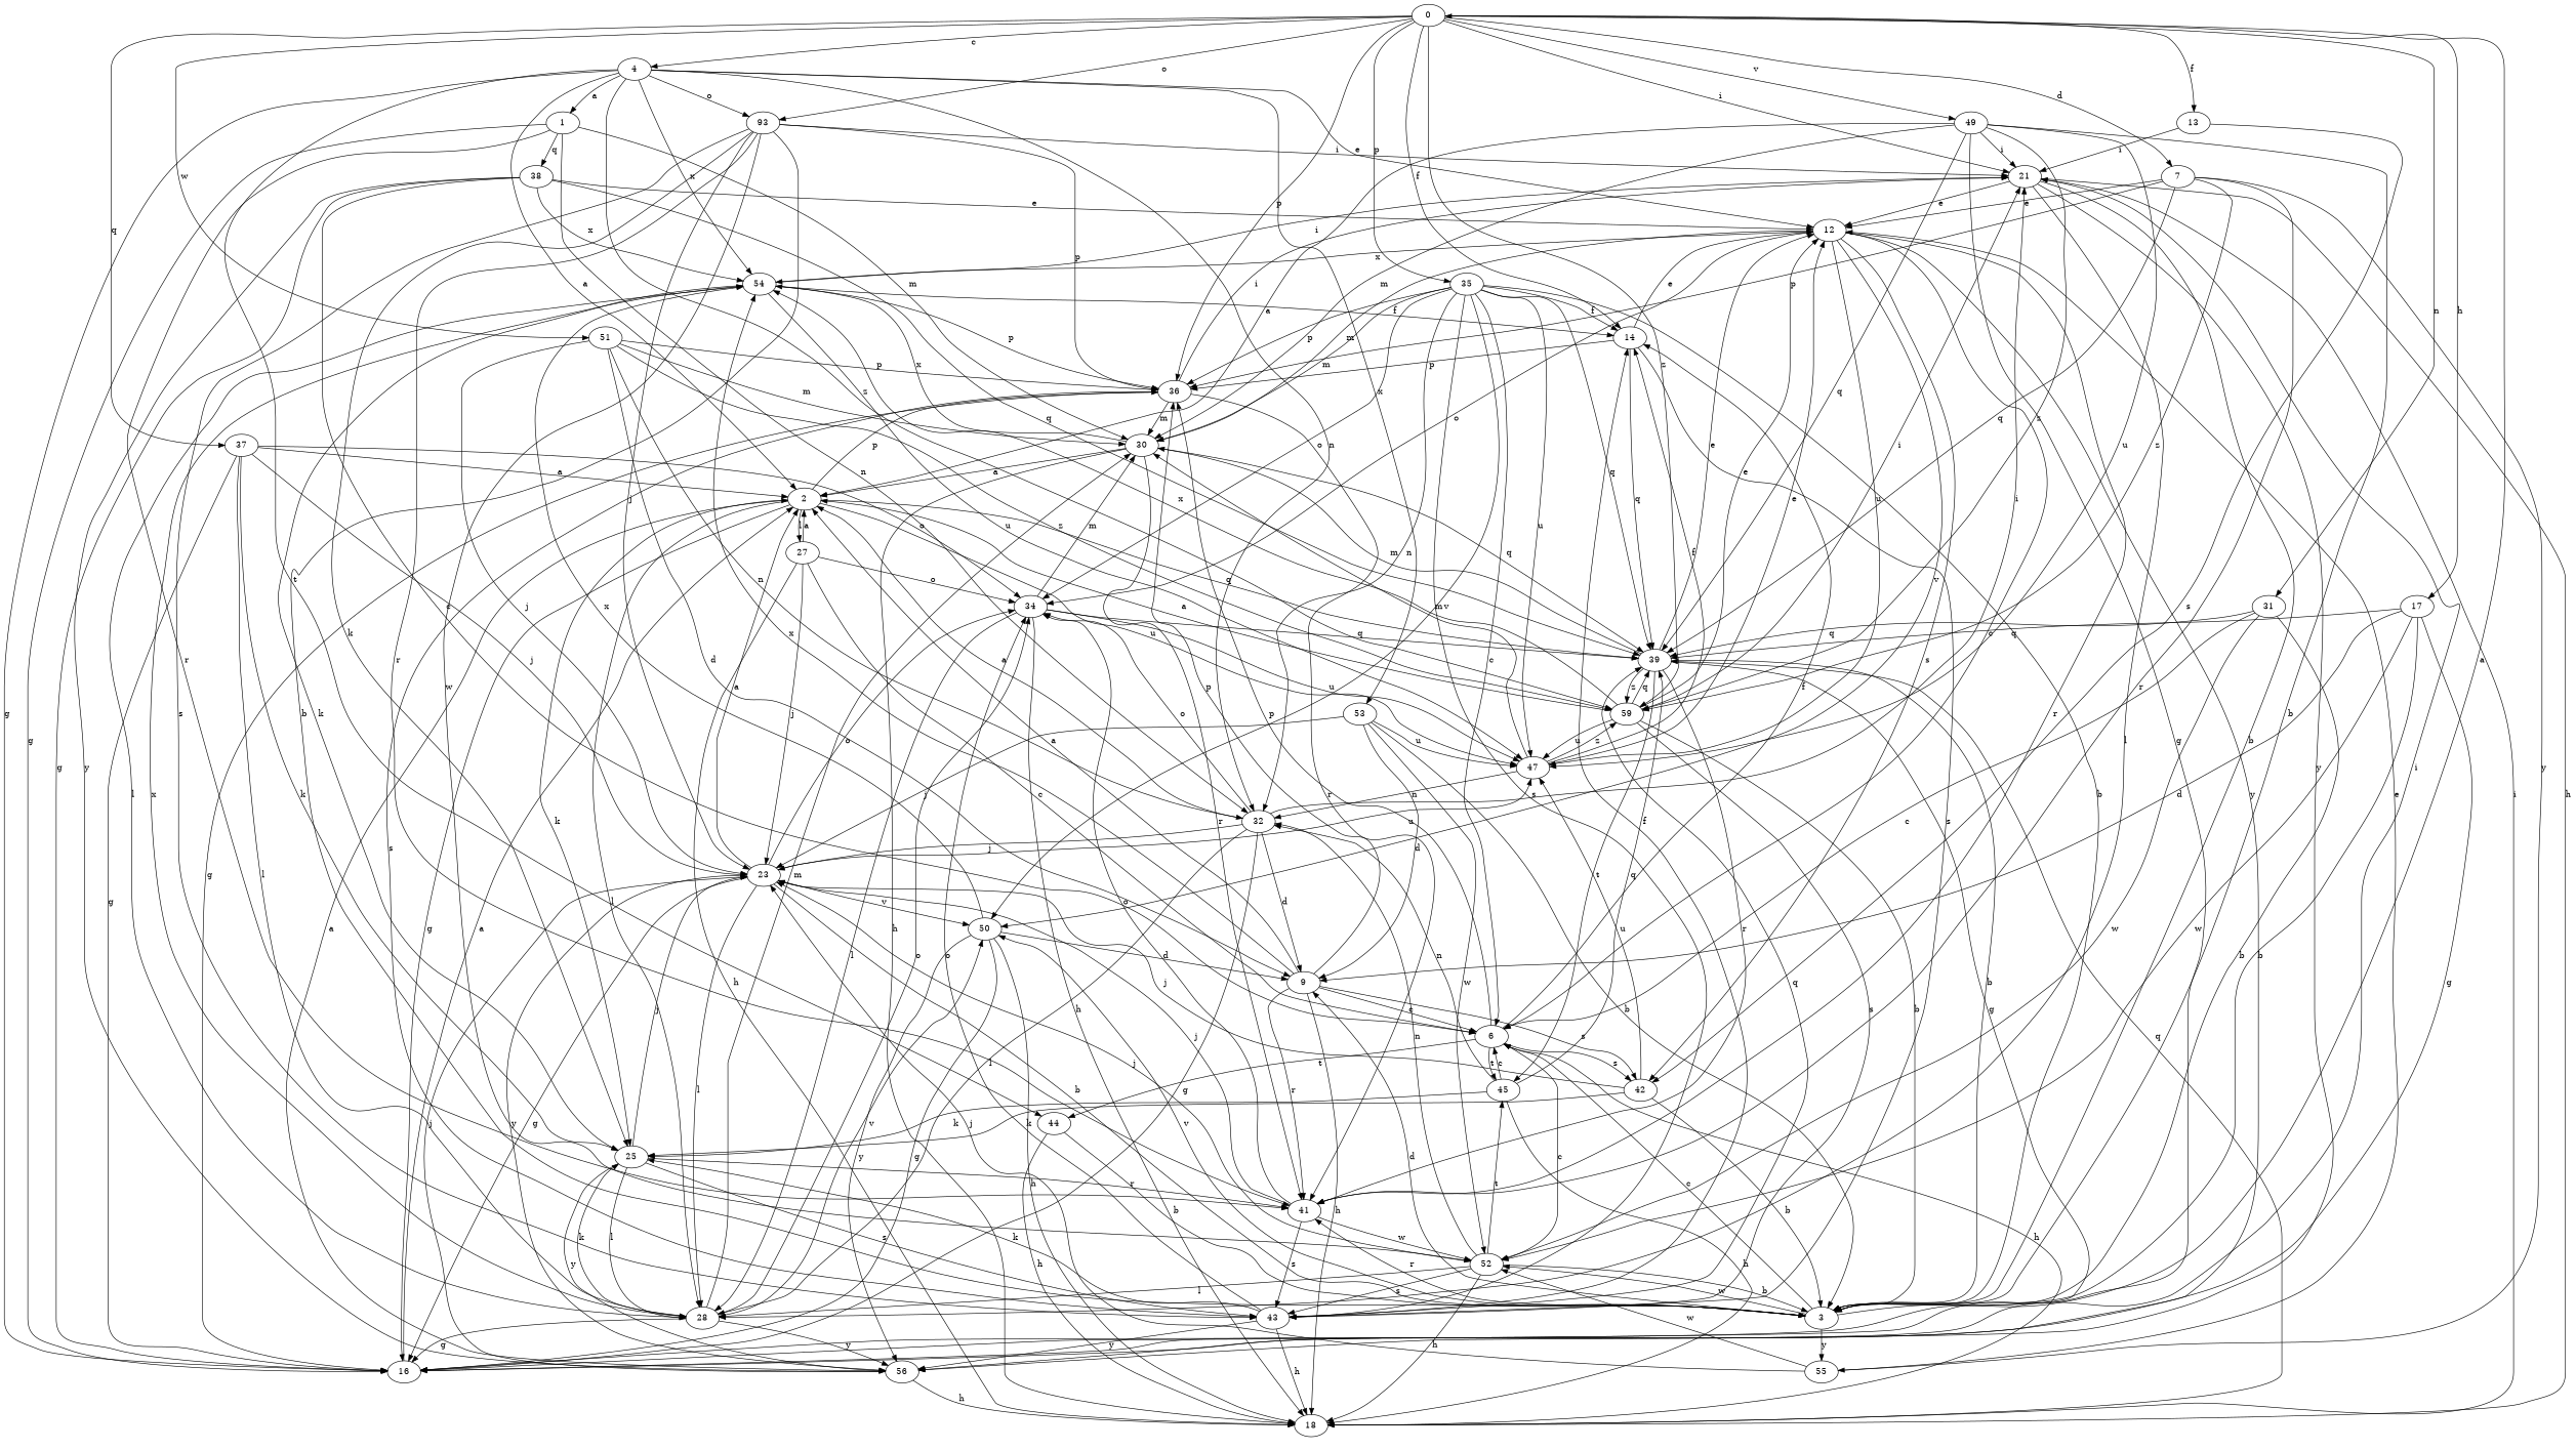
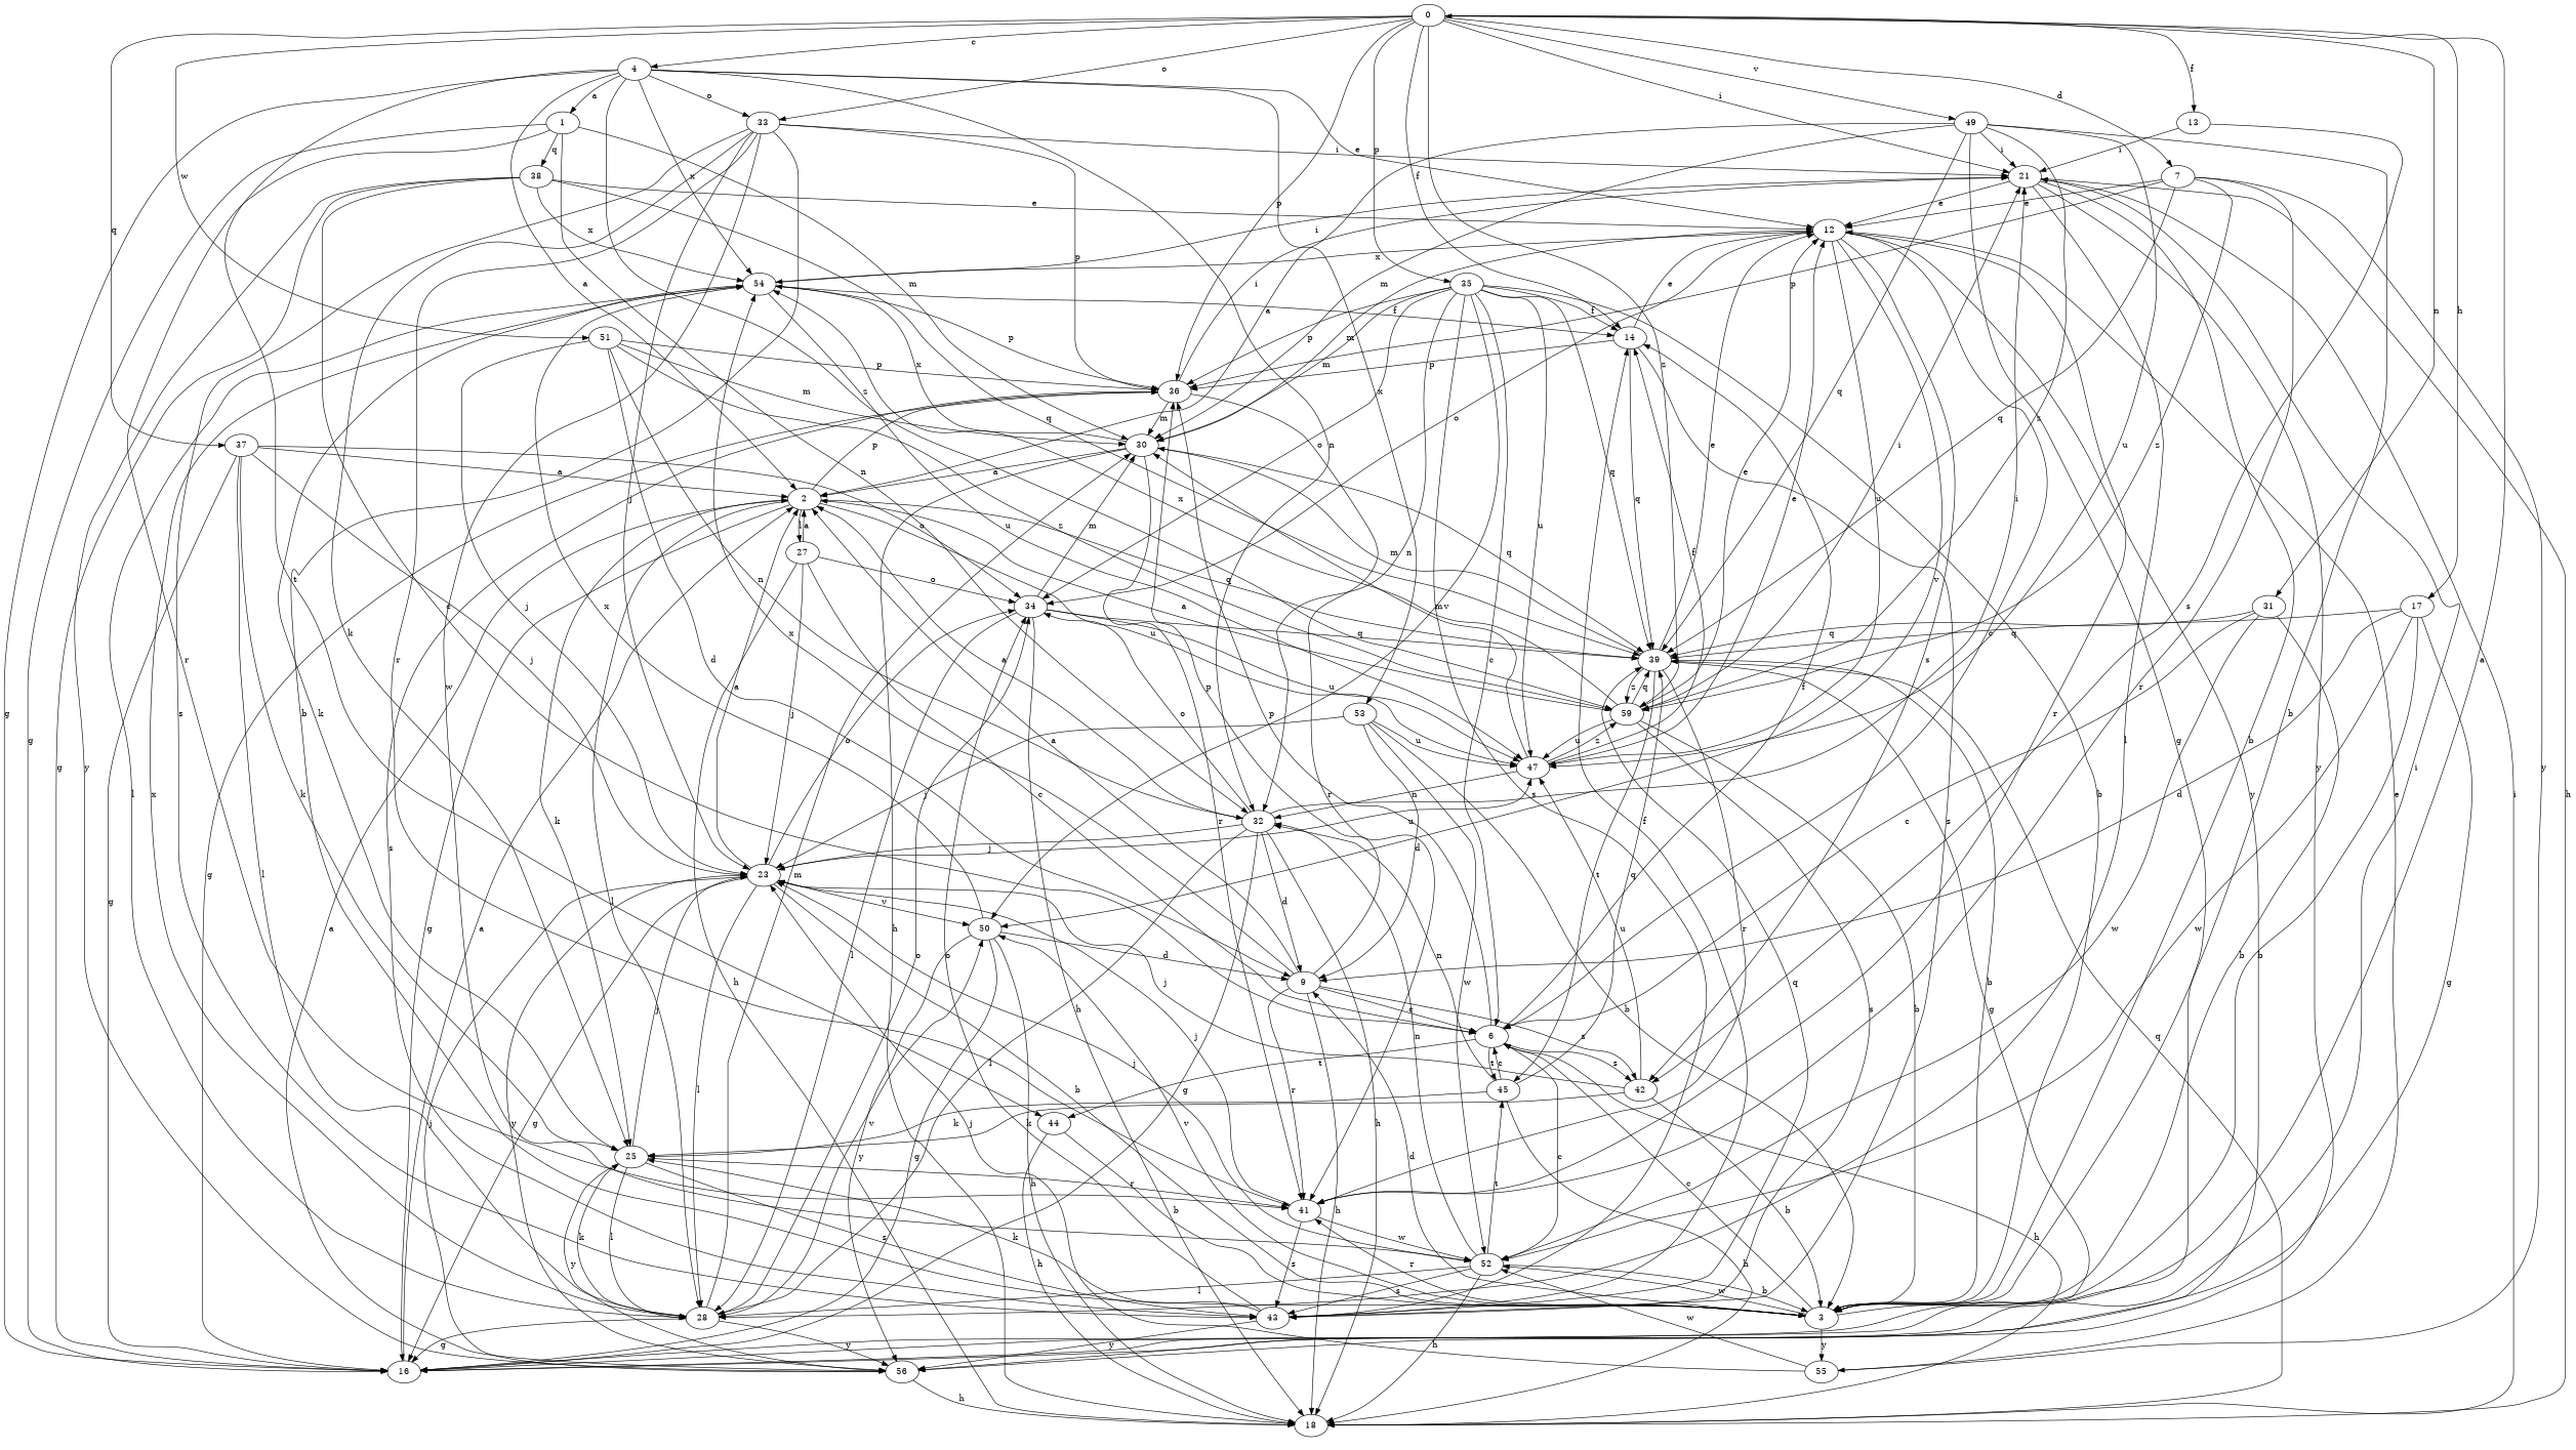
  strict digraph {
    0
    4
    7
    13
    14
    17
    21
    31
-   33 [label=93]
+   33
    35
    36
    37
    49
    51
    59
    1
    16
    32
    2
    12
    44
    53
    54
    41
    39
    55
    42
    43
    3
    9
    52
    28
    18
    56
    6
    25
    23
    30
    47
    50
    34
    38
    27
    45
    0 -> 4 [label=c]
    0 -> 7 [label=d]
    0 -> 13 [label=f]
    0 -> 14 [label=f]
    0 -> 17 [label=h]
    0 -> 21 [label=i]
    0 -> 31 [label=n]
    0 -> 33 [label=o]
    0 -> 35 [label=p]
    0 -> 36 [label=p]
    0 -> 37 [label=q]
    0 -> 49 [label=v]
    0 -> 51 [label=w]
    0 -> 59 [label=z]
    4 -> 33 [label=o]
    4 -> 59 [label=z]
    4 -> 1 [label=a]
    4 -> 16 [label=g]
    4 -> 32 [label=n]
    4 -> 2 [label=a]
    4 -> 12 [label=e]
    4 -> 44 [label=t]
    4 -> 53 [label=x]
    4 -> 54 [label=x]
    7 -> 36 [label=p]
    7 -> 59 [label=z]
    7 -> 12 [label=e]
    7 -> 41 [label=r]
    7 -> 39 [label=q]
    7 -> 55 [label=y]
    13 -> 21 [label=i]
    13 -> 42 [label=s]
    14 -> 36 [label=p]
    14 -> 12 [label=e]
    14 -> 39 [label=q]
    14 -> 43 [label=s]
    17 -> 16 [label=g]
    17 -> 39 [label=q]
    17 -> 3 [label=b]
    17 -> 9 [label=d]
    17 -> 52 [label=w]
    21 -> 12 [label=e]
    21 -> 3 [label=b]
    21 -> 28 [label=l]
    21 -> 18 [label=h]
    21 -> 56 [label=y]
    31 -> 39 [label=q]
    31 -> 3 [label=b]
    31 -> 52 [label=w]
    31 -> 6 [label=c]
    33 -> 21 [label=i]
    33 -> 36 [label=p]
    33 -> 41 [label=r]
    33 -> 43 [label=s]
    33 -> 3 [label=b]
    33 -> 52 [label=w]
    33 -> 25 [label=k]
    33 -> 23 [label=j]
    35 -> 14 [label=f]
    35 -> 36 [label=p]
    35 -> 32 [label=n]
    35 -> 39 [label=q]
    35 -> 43 [label=s]
    35 -> 3 [label=b]
    35 -> 6 [label=c]
    35 -> 30 [label=m]
    35 -> 47 [label=u]
    35 -> 50 [label=v]
    35 -> 34 [label=o]
    36 -> 21 [label=i]
    36 -> 16 [label=g]
    36 -> 41 [label=r]
    36 -> 43 [label=s]
    36 -> 30 [label=m]
    37 -> 16 [label=g]
    37 -> 2 [label=a]
    37 -> 28 [label=l]
    37 -> 25 [label=k]
    37 -> 23 [label=j]
    37 -> 34 [label=o]
    49 -> 21 [label=i]
    49 -> 59 [label=z]
    49 -> 16 [label=g]
    49 -> 2 [label=a]
    49 -> 39 [label=q]
    49 -> 3 [label=b]
    49 -> 30 [label=m]
    49 -> 47 [label=u]
    51 -> 36 [label=p]
    51 -> 59 [label=z]
    51 -> 32 [label=n]
    51 -> 9 [label=d]
    51 -> 23 [label=j]
    51 -> 30 [label=m]
    59 -> 21 [label=i]
    59 -> 2 [label=a]
    59 -> 12 [label=e]
    59 -> 54 [label=x]
    59 -> 39 [label=q]
    59 -> 43 [label=s]
    59 -> 3 [label=b]
    59 -> 47 [label=u]
    1 -> 16 [label=g]
    1 -> 32 [label=n]
    1 -> 41 [label=r]
    1 -> 30 [label=m]
    1 -> 38 [label=q]
    16 -> 21 [label=i]
    16 -> 2 [label=a]
    32 -> 21 [label=i]
    32 -> 16 [label=g]
    32 -> 2 [label=a]
    32 -> 9 [label=d]
    32 -> 28 [label=l]
    32 -> 23 [label=j]
    32 -> 34 [label=o]
    2 -> 36 [label=p]
    2 -> 16 [label=g]
    2 -> 39 [label=q]
    2 -> 28 [label=l]
    2 -> 25 [label=k]
    2 -> 47 [label=u]
    2 -> 27 [label=l]
    12 -> 54 [label=x]
    12 -> 41 [label=r]
    12 -> 42 [label=s]
    12 -> 56 [label=y]
    12 -> 6 [label=c]
    12 -> 30 [label=m]
    12 -> 47 [label=u]
    12 -> 50 [label=v]
    12 -> 34 [label=o]
    44 -> 3 [label=b]
    44 -> 18 [label=h]
    53 -> 3 [label=b]
    53 -> 9 [label=d]
    53 -> 52 [label=w]
    53 -> 23 [label=j]
    53 -> 47 [label=u]
    54 -> 14 [label=f]
    54 -> 21 [label=i]
    54 -> 36 [label=p]
    54 -> 28 [label=l]
    54 -> 25 [label=k]
    54 -> 47 [label=u]
    41 -> 43 [label=s]
    41 -> 52 [label=w]
    41 -> 23 [label=j]
-   41 -> 34 [label=o]
    39 -> 59 [label=z]
    39 -> 16 [label=g]
    39 -> 12 [label=e]
    39 -> 41 [label=r]
    39 -> 3 [label=b]
    39 -> 30 [label=m]
    39 -> 45 [label=t]
    55 -> 12 [label=e]
    55 -> 52 [label=w]
    55 -> 23 [label=j]
    42 -> 3 [label=b]
    42 -> 25 [label=k]
    42 -> 23 [label=j]
    42 -> 47 [label=u]
    43 -> 14 [label=f]
    43 -> 39 [label=q]
-   43 -> 18 [label=h]
+   32 -> 18 [label=h]
    43 -> 56 [label=y]
    43 -> 25 [label=k]
    43 -> 34 [label=o]
    3 -> 0 [label=a]
    3 -> 41 [label=r]
    3 -> 55 [label=y]
    3 -> 9 [label=d]
    3 -> 52 [label=w]
    3 -> 6 [label=c]
    3 -> 50 [label=v]
    9 -> 36 [label=p]
    9 -> 2 [label=a]
    9 -> 54 [label=x]
    9 -> 41 [label=r]
    9 -> 42 [label=s]
    9 -> 18 [label=h]
    9 -> 6 [label=c]
    52 -> 32 [label=n]
    52 -> 43 [label=s]
    52 -> 3 [label=b]
    52 -> 28 [label=l]
    52 -> 18 [label=h]
    52 -> 6 [label=c]
    52 -> 23 [label=j]
    52 -> 45 [label=t]
    28 -> 16 [label=g]
    28 -> 54 [label=x]
    28 -> 56 [label=y]
    28 -> 25 [label=k]
    28 -> 30 [label=m]
    28 -> 50 [label=v]
    28 -> 34 [label=o]
    18 -> 21 [label=i]
    18 -> 39 [label=q]
    56 -> 2 [label=a]
    56 -> 18 [label=h]
    56 -> 23 [label=j]
    6 -> 14 [label=f]
    6 -> 36 [label=p]
    6 -> 44 [label=t]
    6 -> 42 [label=s]
    6 -> 18 [label=h]
    6 -> 45 [label=t]
    25 -> 41 [label=r]
    25 -> 43 [label=s]
    25 -> 28 [label=l]
    25 -> 56 [label=y]
    25 -> 23 [label=j]
    23 -> 16 [label=g]
    23 -> 2 [label=a]
    23 -> 3 [label=b]
    23 -> 28 [label=l]
    23 -> 56 [label=y]
    23 -> 47 [label=u]
    23 -> 50 [label=v]
    23 -> 34 [label=o]
    30 -> 2 [label=a]
    30 -> 54 [label=x]
    30 -> 41 [label=r]
    30 -> 39 [label=q]
    30 -> 18 [label=h]
    47 -> 14 [label=f]
    47 -> 59 [label=z]
    47 -> 32 [label=n]
    47 -> 12 [label=e]
    47 -> 30 [label=m]
    50 -> 16 [label=g]
    50 -> 54 [label=x]
    50 -> 9 [label=d]
    50 -> 18 [label=h]
    50 -> 56 [label=y]
    34 -> 39 [label=q]
    34 -> 28 [label=l]
    34 -> 18 [label=h]
    34 -> 30 [label=m]
    34 -> 47 [label=u]
    38 -> 16 [label=g]
    38 -> 12 [label=e]
    38 -> 54 [label=x]
    38 -> 39 [label=q]
    38 -> 56 [label=y]
    38 -> 6 [label=c]
    27 -> 2 [label=a]
    27 -> 18 [label=h]
    27 -> 6 [label=c]
    27 -> 23 [label=j]
    27 -> 34 [label=o]
    45 -> 32 [label=n]
    45 -> 39 [label=q]
    45 -> 18 [label=h]
    45 -> 6 [label=c]
    45 -> 25 [label=k]
  }
